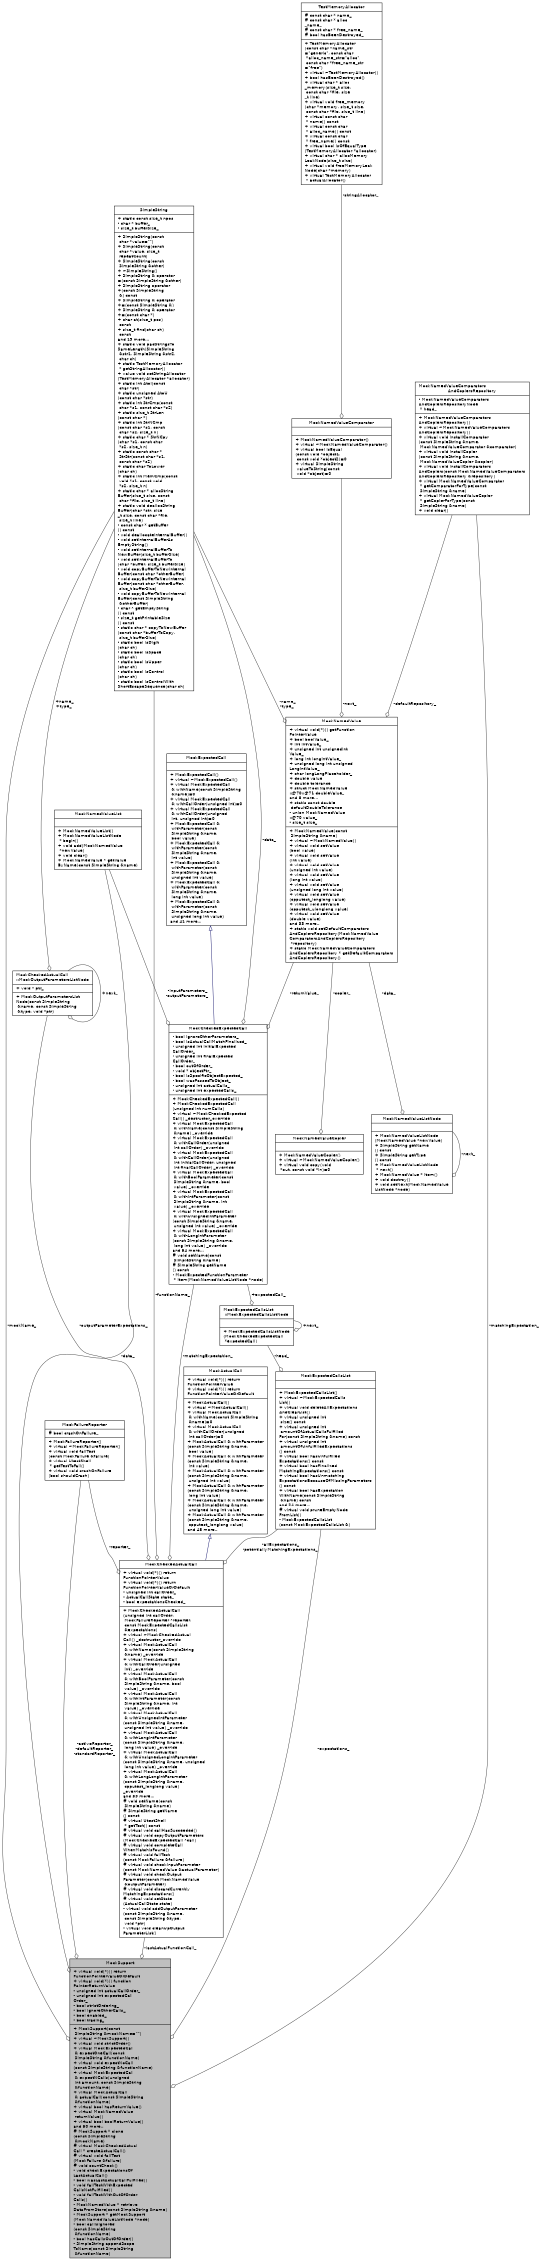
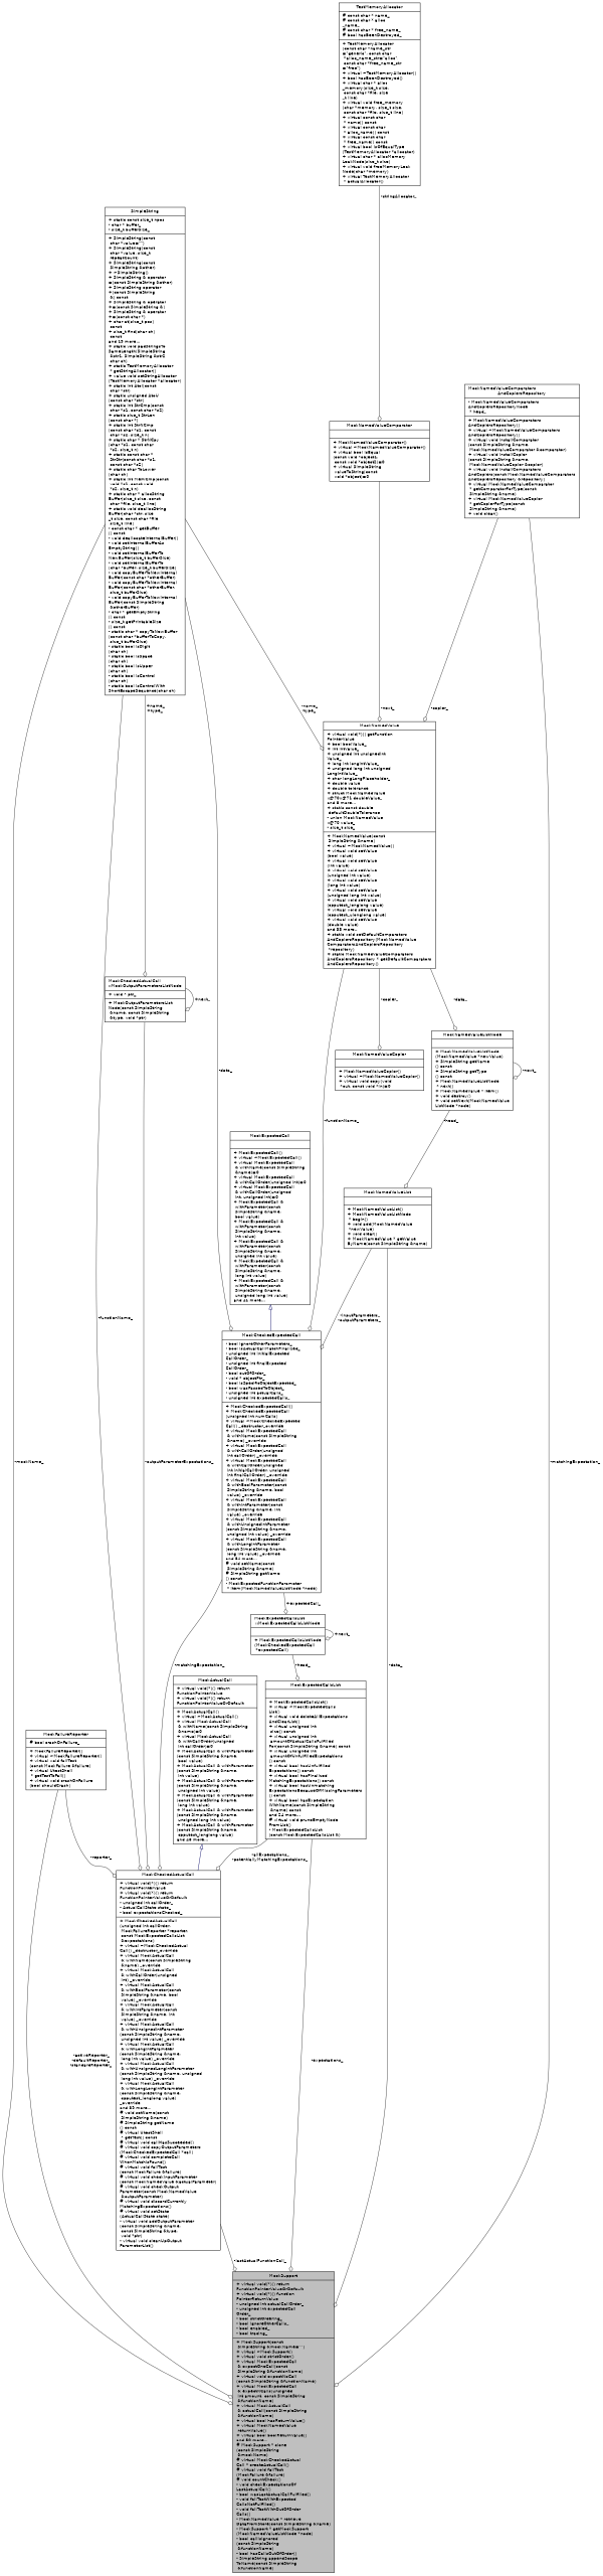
  digraph {
    node [color=black fillcolor=white fontname=Helvetica fontsize=10 shape=record style=filled]
    edge [arrowhead=odiamond color=grey25 fontname=Helvetica fontsize=10 labelfontname=Helvetica labelfontsize=10 style=solid]
    n1 [fillcolor=grey75 fontcolor=black height=0.2 label="{MockSupport\n|+ virtual void(*)() return\lFunctionPointerValueOrDefault\l+ virtual void(*)() function\lPointerReturnValue\l- unsigned int actualCallOrder_\l- unsigned int expectedCall\lOrder_\l- bool strictOrdering_\l- bool ignoreOtherCalls_\l- bool enabled_\l- bool tracing_\l|+  MockSupport(const\l SimpleString &mockName=\"\")\l+ virtual ~MockSupport()\l+ virtual void strictOrder()\l+ virtual MockExpectedCall\l & expectOneCall(const\l SimpleString &functionName)\l+ virtual void expectNoCall\l(const SimpleString &functionName)\l+ virtual MockExpectedCall\l & expectNCalls(unsigned\l int amount, const SimpleString\l &functionName)\l+ virtual MockActualCall\l & actualCall(const SimpleString\l &functionName)\l+ virtual bool hasReturnValue()\l+ virtual MockNamedValue\l returnValue()\l+ virtual bool boolReturnValue()\land 50 more...\l# MockSupport * clone\l(const SimpleString\l &mockName)\l# virtual MockCheckedActual\lCall * createActualCall()\l# virtual void failTest\l(MockFailure &failure)\l# void countCheck()\l- void checkExpectationsOf\lLastActualCall()\l- bool wasLastActualCallFulfilled()\l- void failTestWithExpected\lCallsNotFulfilled()\l- void failTestWithOutOfOrder\lCalls()\l- MockNamedValue * retrieve\lDataFromStore(const SimpleString &name)\l- MockSupport * getMockSupport\l(MockNamedValueListNode *node)\l- bool callIsIgnored\l(const SimpleString\l &functionName)\l- bool hasCallsOutOfOrder()\l- SimpleString appendScope\lToName(const SimpleString\l &functionName)\l}" width=0.4]
    n2 [height=0.2 label="{MockFailureReporter\n|# bool crashOnFailure_\l|+  MockFailureReporter()\l+ virtual ~MockFailureReporter()\l+ virtual void failTest\l(const MockFailure &failure)\l+ virtual UtestShell\l * getTestToFail()\l+ virtual void crashOnFailure\l(bool shouldCrash)\l}" width=0.4]
    n3 [height=0.2 label="{MockCheckedActualCall\n|+ virtual void(*)() return\lFunctionPointerValue\l+ virtual void(*)() return\lFunctionPointerValueOrDefault\l- unsigned int callOrder_\l- ActualCallState state_\l- bool expectationsChecked_\l|+  MockCheckedActualCall\l(unsigned int callOrder,\l MockFailureReporter *reporter,\l const MockExpectedCallsList\l &expectations)\l+ virtual ~MockCheckedActual\lCall() _destructor_override\l+ virtual MockActualCall\l & withName(const SimpleString\l &name) _override\l+ virtual MockActualCall\l & withCallOrder(unsigned\l int) _override\l+ virtual MockActualCall\l & withBoolParameter(const\l SimpleString &name, bool\l value) _override\l+ virtual MockActualCall\l & withIntParameter(const\l SimpleString &name, int\l value) _override\l+ virtual MockActualCall\l & withUnsignedIntParameter\l(const SimpleString &name,\l unsigned int value) _override\l+ virtual MockActualCall\l & withLongIntParameter\l(const SimpleString &name,\l long int value) _override\l+ virtual MockActualCall\l & withUnsignedLongIntParameter\l(const SimpleString &name, unsigned\l long int value) _override\l+ virtual MockActualCall\l & withLongLongIntParameter\l(const SimpleString &name,\l cpputest_longlong value) \l_override\land 39 more...\l# void setName(const\l SimpleString &name)\l# SimpleString getName\l() const\l# virtual UtestShell\l * getTest() const\l# virtual void callHasSucceeded()\l# virtual void copyOutputParameters\l(MockCheckedExpectedCall *call)\l# virtual void completeCall\lWhenMatchIsFound()\l# virtual void failTest\l(const MockFailure &failure)\l# virtual void checkInputParameter\l(const MockNamedValue &actualParameter)\l# virtual void checkOutput\lParameter(const MockNamedValue\l &outputParameter)\l# virtual void discardCurrently\lMatchingExpectations()\l# virtual void setState\l(ActualCallState state)\l- virtual void addOutputParameter\l(const SimpleString &name,\l const SimpleString &type,\l void *ptr)\l- virtual void cleanUpOutput\lParameterList()\l}" width=0.4]
    n4 [height=0.2 label="{MockExpectedCallsList\n||+  MockExpectedCallsList()\l+ virtual ~MockExpectedCalls\lList()\l+ virtual void deleteAllExpectations\lAndClearList()\l+ virtual unsigned int\l size() const\l+ virtual unsigned int\l amountOfActualCallsFulfilled\lFor(const SimpleString &name) const\l+ virtual unsigned int\l amountOfUnfulfilledExpectations\l() const\l+ virtual bool hasUnfulfilled\lExpectations() const\l+ virtual bool hasFinalized\lMatchingExpectations() const\l+ virtual bool hasUnmatching\lExpectationsBecauseOfMissingParameters\l() const\l+ virtual bool hasExpectation\lWithName(const SimpleString\l &name) const\land 24 more...\l# virtual void pruneEmptyNode\lFromList()\l-  MockExpectedCallsList\l(const MockExpectedCallsList &)\l}" width=0.4]
    n5 [height=0.2 label="{MockExpectedCallsList\l::MockExpectedCallsListNode\n||+  MockExpectedCallsListNode\l(MockCheckedExpectedCall\l *expectedCall)\l}" width=0.4]
    n6 [height=0.2 label="{MockCheckedExpectedCall\n|- bool ignoreOtherParameters_\l- bool isActualCallMatchFinalized_\l- unsigned int initialExpected\lCallOrder_\l- unsigned int finalExpected\lCallOrder_\l- bool outOfOrder_\l- void * objectPtr_\l- bool isSpecificObjectExpected_\l- bool wasPassedToObject_\l- unsigned int actualCalls_\l- unsigned int expectedCalls_\l|+  MockCheckedExpectedCall()\l+  MockCheckedExpectedCall\l(unsigned int numCalls)\l+ virtual ~MockCheckedExpected\lCall() _destructor_override\l+ virtual MockExpectedCall\l & withName(const SimpleString\l &name) _override\l+ virtual MockExpectedCall\l & withCallOrder(unsigned\l int callOrder) _override\l+ virtual MockExpectedCall\l & withCallOrder(unsigned\l int initialCallOrder, unsigned\l int finalCallOrder) _override\l+ virtual MockExpectedCall\l & withBoolParameter(const\l SimpleString &name, bool\l value) _override\l+ virtual MockExpectedCall\l & withIntParameter(const\l SimpleString &name, int\l value) _override\l+ virtual MockExpectedCall\l & withUnsignedIntParameter\l(const SimpleString &name,\l unsigned int value) _override\l+ virtual MockExpectedCall\l & withLongIntParameter\l(const SimpleString &name,\l long int value) _override\land 54 more...\l# void setName(const\l SimpleString &name)\l# SimpleString getName\l() const\l- MockExpectedFunctionParameter\l * item(MockNamedValueListNode *node)\l}" width=0.4]
    n7 [height=0.2 label="{MockExpectedCall\n||+  MockExpectedCall()\l+ virtual ~MockExpectedCall()\l+ virtual MockExpectedCall\l & withName(const SimpleString\l &name)=0\l+ virtual MockExpectedCall\l & withCallOrder(unsigned int)=0\l+ virtual MockExpectedCall\l & withCallOrder(unsigned\l int, unsigned int)=0\l+ MockExpectedCall &\l withParameter(const\l SimpleString &name,\l bool value)\l+ MockExpectedCall &\l withParameter(const\l SimpleString &name,\l int value)\l+ MockExpectedCall &\l withParameter(const\l SimpleString &name,\l unsigned int value)\l+ MockExpectedCall &\l withParameter(const\l SimpleString &name,\l long int value)\l+ MockExpectedCall &\l withParameter(const\l SimpleString &name,\l unsigned long int value)\land 41 more...\l}" width=0.4]
    n8 [height=0.2 label="{SimpleString\n|+ static const size_t npos\l- char * buffer_\l- size_t bufferSize_\l|+  SimpleString(const\l char *value=\"\")\l+  SimpleString(const\l char *value, size_t\l repeatCount)\l+  SimpleString(const\l SimpleString &other)\l+  ~SimpleString()\l+ SimpleString & operator\l=(const SimpleString &other)\l+ SimpleString operator\l+(const SimpleString\l &) const\l+ SimpleString & operator\l+=(const SimpleString &)\l+ SimpleString & operator\l+=(const char *)\l+ char at(size_t pos)\l const\l+ size_t find(char ch)\l const\land 19 more...\l+ static void padStringsTo\lSameLength(SimpleString\l &str1, SimpleString &str2,\l char ch)\l+ static TestMemoryAllocator\l * getStringAllocator()\l+ value void setStringAllocator\l(TestMemoryAllocator *allocator)\l+ static int AtoI(const\l char *str)\l+ static unsigned AtoU\l(const char *str)\l+ static int StrCmp(const\l char *s1, const char *s2)\l+ static size_t StrLen\l(const char *)\l+ static int StrNCmp\l(const char *s1, const\l char *s2, size_t n)\l+ static char * StrNCpy\l(char *s1, const char\l *s2, size_t n)\l+ static const char *\l StrStr(const char *s1,\l const char *s2)\l+ static char ToLower\l(char ch)\l+ static int MemCmp(const\l void *s1, const void\l *s2, size_t n)\l+ static char * allocString\lBuffer(size_t size, const\l char *file, size_t line)\l+ static void deallocString\lBuffer(char *str, size\l_t size, const char *file,\l size_t line)\l- const char * getBuffer\l() const\l- void deallocateInternalBuffer()\l- void setInternalBufferAs\lEmptyString()\l- void setInternalBufferTo\lNewBuffer(size_t bufferSize)\l- void setInternalBufferTo\l(char *buffer, size_t bufferSize)\l- void copyBufferToNewInternal\lBuffer(const char *otherBuffer)\l- void copyBufferToNewInternal\lBuffer(const char *otherBuffer,\l size_t bufferSize)\l- void copyBufferToNewInternal\lBuffer(const SimpleString\l &otherBuffer)\l- char * getEmptyString\l() const\l- size_t getPrintableSize\l() const\l- static char * copyToNewBuffer\l(const char *bufferToCopy,\l size_t bufferSize)\l- static bool isDigit\l(char ch)\l- static bool isSpace\l(char ch)\l- static bool isUpper\l(char ch)\l- static bool isControl\l(char ch)\l- static bool isControlWith\lShortEscapeSequence(char ch)\l}" width=0.4]
    n9 [height=0.2 label="{MockNamedValue\n|+ virtual void(*)() getFunction\lPointerValue\l+ bool boolValue_\l+ int intValue_\l+ unsigned int unsignedInt\lValue_\l+ long int longIntValue_\l+ unsigned long int unsigned\lLongIntValue_\l+ char longLongPlaceholder_\l+ double value\l+ double tolerance\l+ struct MockNamedValue\l::@70::@71 doubleValue_\land 8 more...\l+ static const double\l defaultDoubleTolerance\l- union MockNamedValue\l::@70 value_\l- size_t size_\l|+  MockNamedValue(const\l SimpleString &name)\l+ virtual ~MockNamedValue()\l+ virtual void setValue\l(bool value)\l+ virtual void setValue\l(int value)\l+ virtual void setValue\l(unsigned int value)\l+ virtual void setValue\l(long int value)\l+ virtual void setValue\l(unsigned long int value)\l+ virtual void setValue\l(cpputest_longlong value)\l+ virtual void setValue\l(cpputest_ulonglong value)\l+ virtual void setValue\l(double value)\land 33 more...\l+ static void setDefaultComparators\lAndCopiersRepository(MockNamedValue\lComparatorsAndCopiersRepository\l *repository)\l+ static MockNamedValueComparators\lAndCopiersRepository * getDefaultComparators\lAndCopiersRepository()\l}" width=0.4]
    n10 [height=0.2 label="{MockCheckedActualCall\l::MockOutputParametersListNode\n|+ void * ptr_\l|+  MockOutputParametersList\lNode(const SimpleString\l &name, const SimpleString\l &type, void *ptr)\l}" width=0.4]
    n11 [height=0.2 label="{MockNamedValueListNode\n||+  MockNamedValueListNode\l(MockNamedValue *newValue)\l+ SimpleString getName\l() const\l+ SimpleString getType\l() const\l+ MockNamedValueListNode\l * next()\l+ MockNamedValue * item()\l+ void destroy()\l+ void setNext(MockNamedValue\lListNode *node)\l}" width=0.4]
    n12 [height=0.2 label="{MockNamedValueCopier\n||+  MockNamedValueCopier()\l+ virtual ~MockNamedValueCopier()\l+ virtual void copy(void\l *out, const void *in)=0\l}" width=0.4]
    n13 [height=0.2 label="{TestMemoryAllocator\n|# const char * name_\l# const char * alloc\l_name_\l# const char * free_name_\l# bool hasBeenDestroyed_\l|+  TestMemoryAllocator\l(const char *name_str\l=\"generic\", const char\l *alloc_name_str=\"alloc\",\l const char *free_name_str\l=\"free\")\l+ virtual ~TestMemoryAllocator()\l+ bool hasBeenDestroyed()\l+ virtual char * alloc\l_memory(size_t size,\l const char *file, size\l_t line)\l+ virtual void free_memory\l(char *memory, size_t size,\l const char *file, size_t line)\l+ virtual const char\l * name() const\l+ virtual const char\l * alloc_name() const\l+ virtual const char\l * free_name() const\l+ virtual bool isOfEqualType\l(TestMemoryAllocator *allocator)\l+ virtual char * allocMemory\lLeakNode(size_t size)\l+ virtual void freeMemoryLeak\lNode(char *memory)\l+ virtual TestMemoryAllocator\l * actualAllocator()\l}" width=0.4]
    n14 [height=0.2 label="{MockNamedValueComparator\n||+  MockNamedValueComparator()\l+ virtual ~MockNamedValueComparator()\l+ virtual bool isEqual\l(const void *object1,\l const void *object2)=0\l+ virtual SimpleString\l valueToString(const\l void *object)=0\l}" width=0.4]
    n15 [height=0.2 label="{MockNamedValueList\n||+  MockNamedValueList()\l+ MockNamedValueListNode\l * begin()\l+ void add(MockNamedValue\l *newValue)\l+ void clear()\l+ MockNamedValue * getValue\lByName(const SimpleString &name)\l}" width=0.4]
    n16 [height=0.2 label="{MockNamedValueComparators\lAndCopiersRepository\n|- MockNamedValueComparators\lAndCopiersRepositoryNode\l * head_\l|+  MockNamedValueComparators\lAndCopiersRepository()\l+ virtual ~MockNamedValueComparators\lAndCopiersRepository()\l+ virtual void installComparator\l(const SimpleString &name,\l MockNamedValueComparator &comparator)\l+ virtual void installCopier\l(const SimpleString &name,\l MockNamedValueCopier &copier)\l+ virtual void installComparators\lAndCopiers(const MockNamedValueComparators\lAndCopiersRepository &repository)\l+ virtual MockNamedValueComparator\l * getComparatorForType(const\l SimpleString &name)\l+ virtual MockNamedValueCopier\l * getCopierForType(const\l SimpleString &name)\l+ void clear()\l}" width=0.4]
    n17 [height=0.2 label="{MockActualCall\n|+ virtual void(*)() return\lFunctionPointerValue\l+ virtual void(*)() return\lFunctionPointerValueOrDefault\l|+  MockActualCall()\l+ virtual ~MockActualCall()\l+ virtual MockActualCall\l & withName(const SimpleString\l &name)=0\l+ virtual MockActualCall\l & withCallOrder(unsigned\l int callOrder)=0\l+ MockActualCall & withParameter\l(const SimpleString &name,\l bool value)\l+ MockActualCall & withParameter\l(const SimpleString &name,\l int value)\l+ MockActualCall & withParameter\l(const SimpleString &name,\l unsigned int value)\l+ MockActualCall & withParameter\l(const SimpleString &name,\l long int value)\l+ MockActualCall & withParameter\l(const SimpleString &name,\l unsigned long int value)\l+ MockActualCall & withParameter\l(const SimpleString &name,\l cpputest_longlong value)\land 48 more...\l}" width=0.4]
    n2 -> n1 [label=" -activeReporter_\n-defaultReporter_\n-standardReporter_"]
    n2 -> n3 [label=" -reporter_"]
    n3 -> n1 [label=" -lastActualFunctionCall_"]
    n4 -> n1 [label=" -expectations_"]
    n4 -> n3 [label=" -allExpectations_\n-potentiallyMatchingExpectations_"]
    n5 -> n4 [label=" -head_"]
    n5 -> n5 [label=" +next_"]
    n6 -> n3 [label=" -matchingExpectation_"]
    n6 -> n5 [label=" +expectedCall_"]
    n7 -> n6 [arrowtail=onormal color=midnightblue dir=back arrowhead=""]
    n8 -> n1 [label=" -mockName_"]
    n8 -> n3 [label=" -functionName_"]
    n8 -> n6 [label=" -data_"]
    n8 -> n9 [label=" -name_\n-type_"]
    n8 -> n10 [label=" +name_\n+type_"]
-   n9 -> n6 [label=" -returnValue_"]
+   n9 -> n6 [label=" -functionName_"]
    n9 -> n11 [label=" -data_"]
    n9 -> n12 [label=" -copier_"]
    n10 -> n3 [label=" -outputParameterExpectations_"]
    n10 -> n10 [label=" +next_"]
    n11 -> n11 [label=" -next_"]
+   n11 -> n15 [label=" -head_"]
    n13 -> n14 [label=" -stringAllocator_"]
    n14 -> n9 [label=" -next_"]
    n15 -> n1 [label=" -data_"]
    n15 -> n6 [label=" -inputParameters_\n-outputParameters_"]
    n16 -> n1 [label=" -matchingExpectation_"]
-   n16 -> n9 [label=" -defaultRepository_"]
+   n16 -> n9 [label=" -copier_"]
    n17 -> n3 [arrowtail=onormal color=midnightblue dir=back arrowhead=""]
  }
